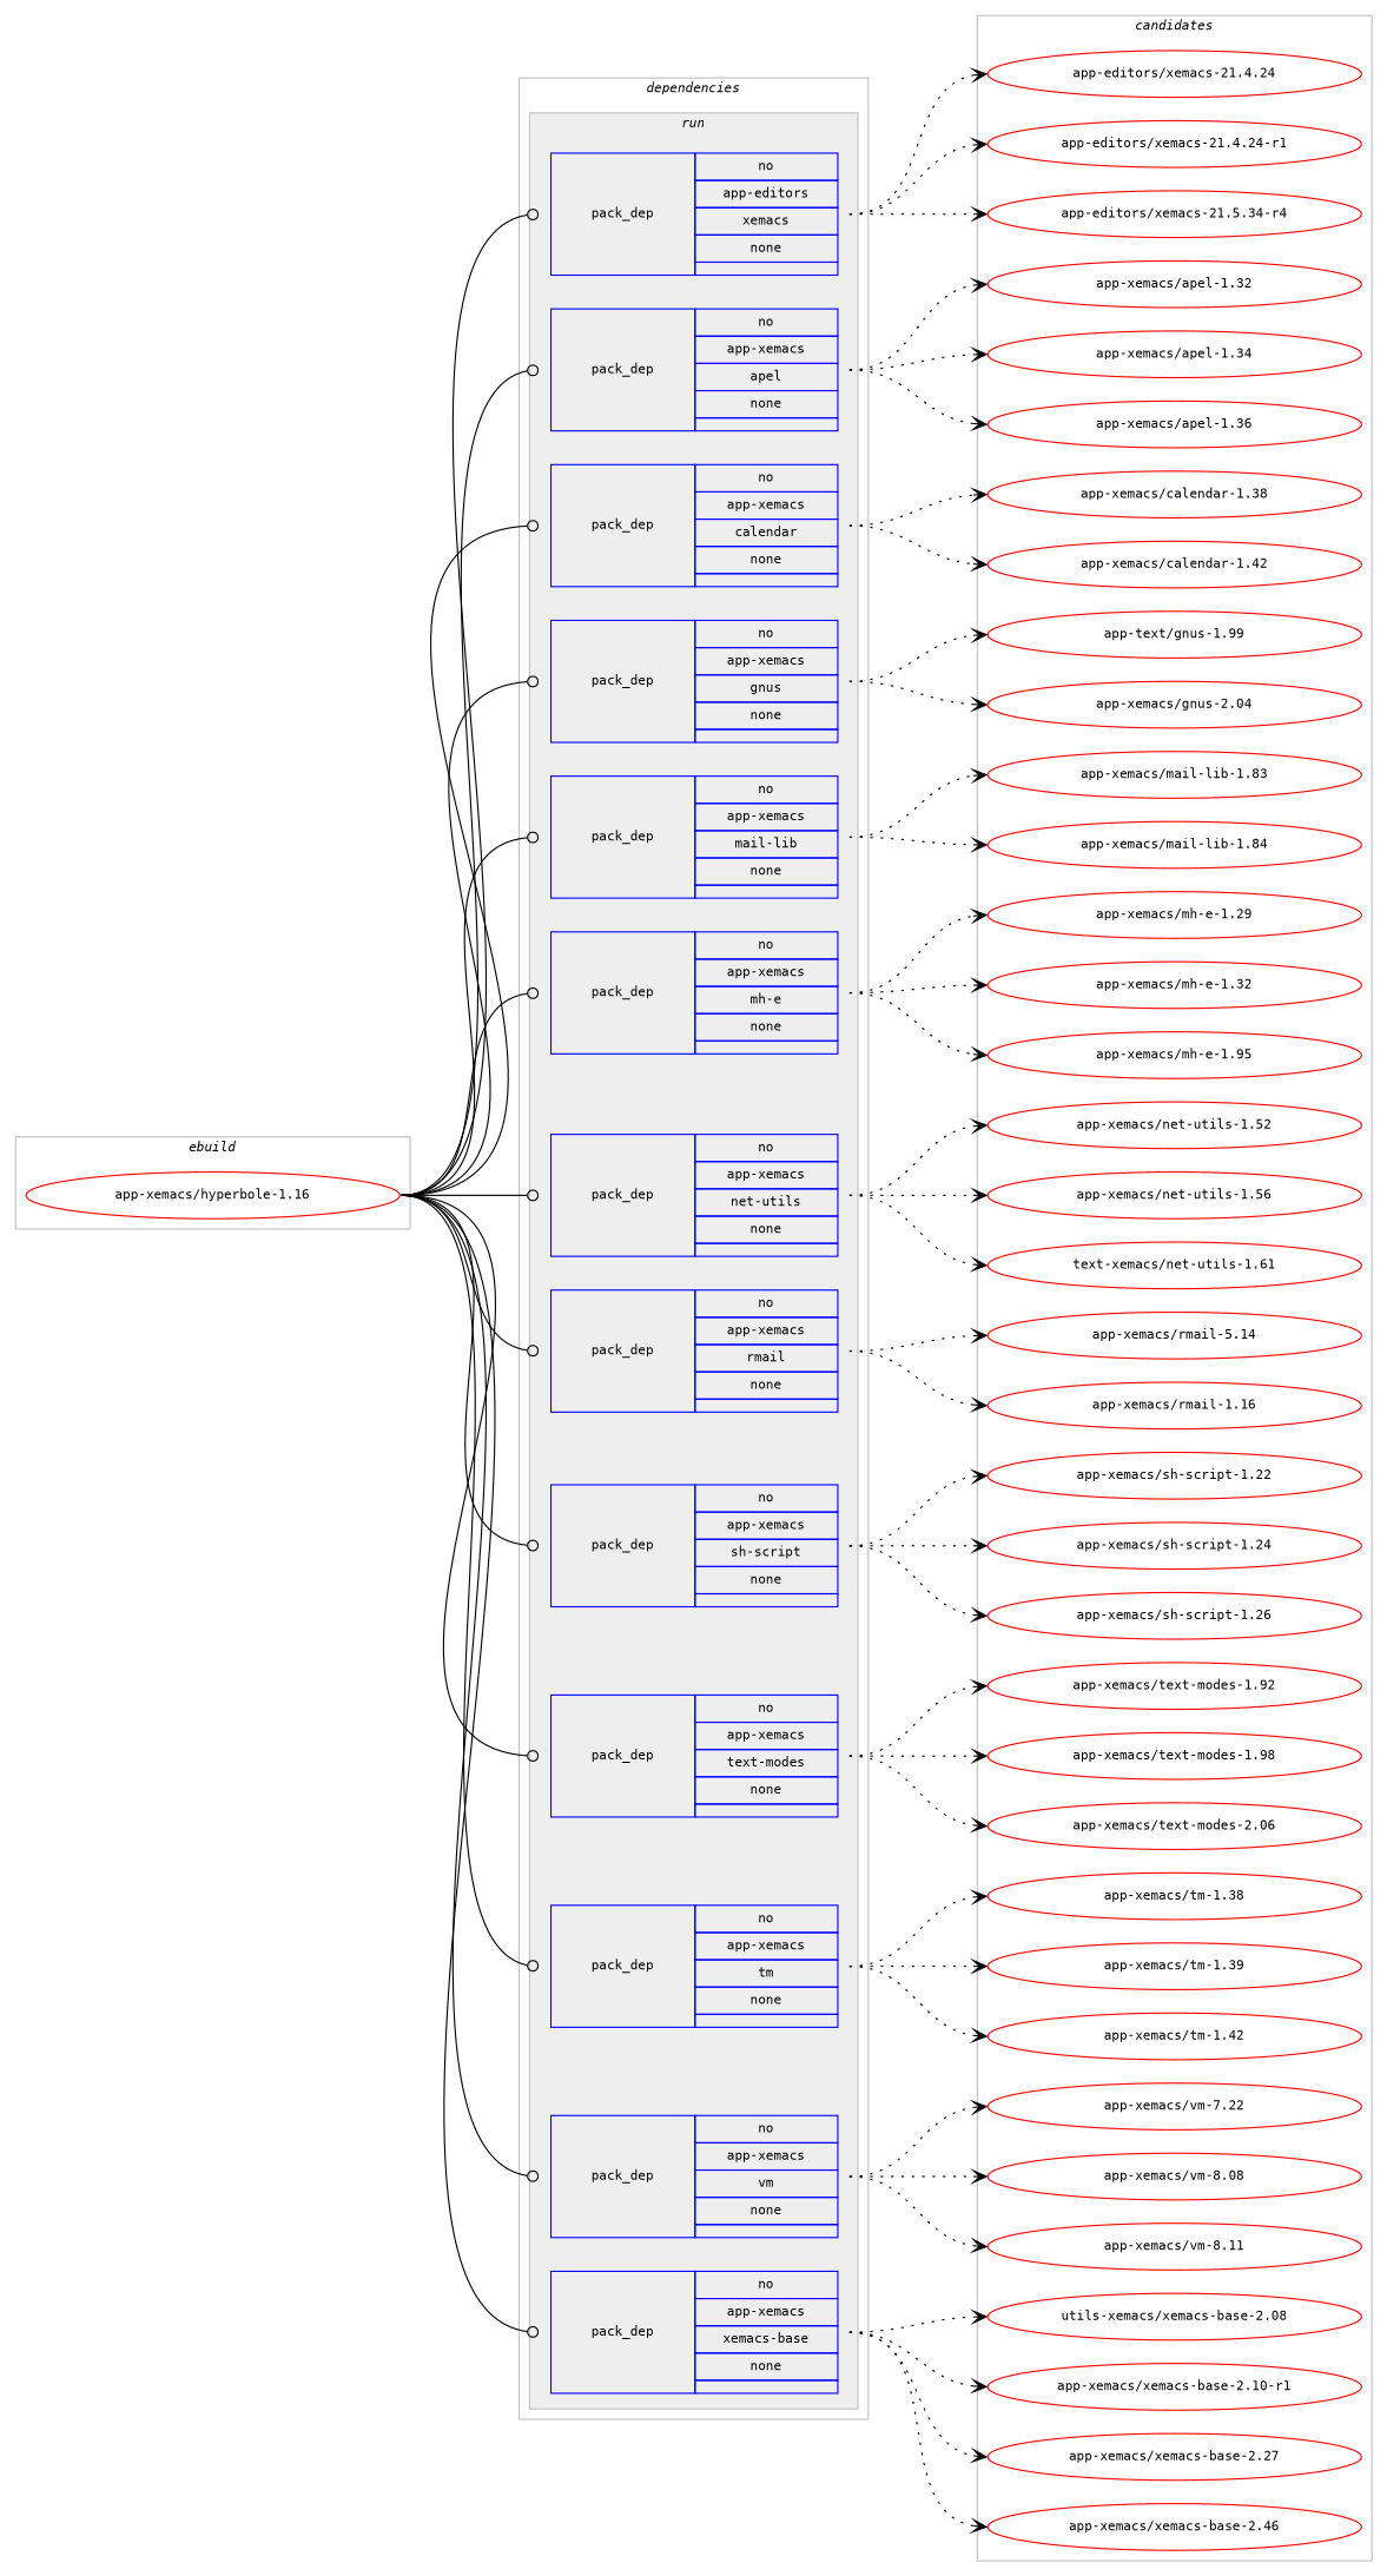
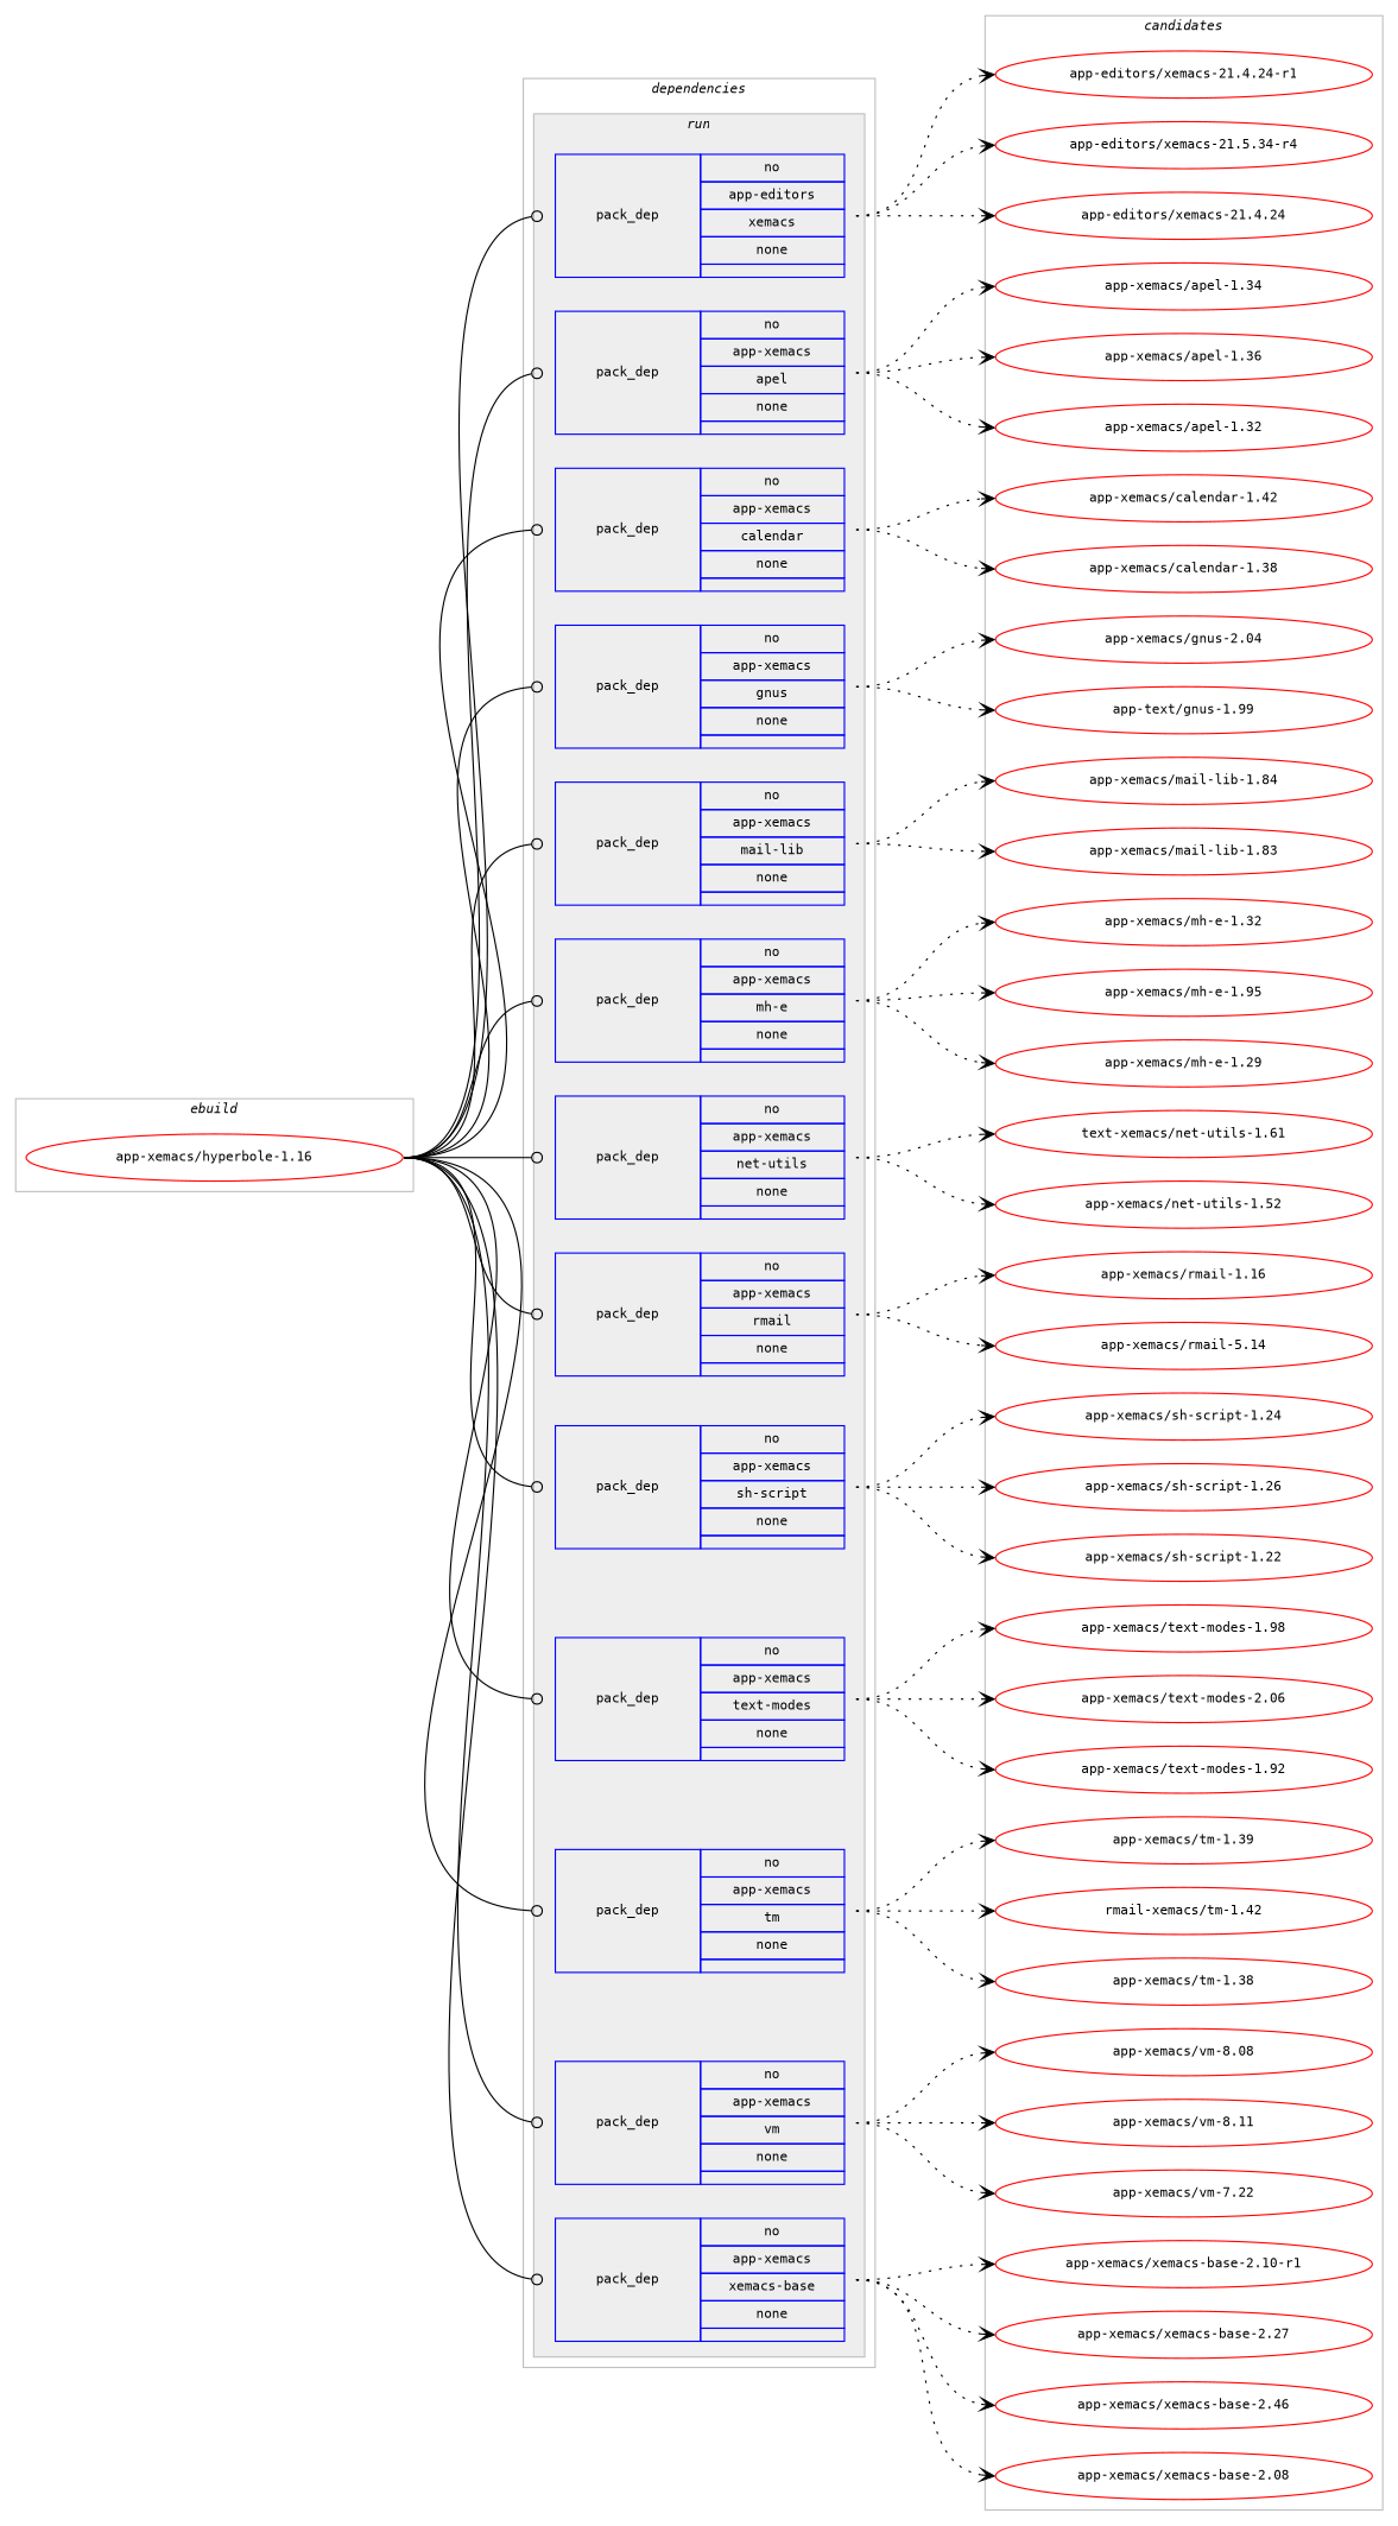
  digraph {
    compound=true
    concentrate=true
    fontname="DejaVu Sans Mono"
    fontsize=10
    newrank=true
    rankdir=LR
    ranksep=1.5
    node [color=red fontname="DejaVu Sans Mono" fontsize=10]
    edge [arrowhead=vee fontname="DejaVu Sans Mono" headport=w style=dotted tailport=e weight=100]
    n1 [label="app-xemacs/hyperbole-1.16" width=4]
    n2 [color=blue label=<<TABLE BORDER="0" CELLBORDER="1" CELLSPACING="0" CELLPADDING="4" WIDTH="220"><TR><TD ROWSPAN="6" CELLPADDING="30">pack_dep</TD></TR><TR><TD WIDTH="110">no</TD></TR><TR><TD>app-editors</TD></TR><TR><TD>xemacs</TD></TR><TR><TD>none</TD></TR><TR><TD></TD></TR></TABLE>> shape=none]
    n3 [color=blue label=<<TABLE BORDER="0" CELLBORDER="1" CELLSPACING="0" CELLPADDING="4" WIDTH="220"><TR><TD ROWSPAN="6" CELLPADDING="30">pack_dep</TD></TR><TR><TD WIDTH="110">no</TD></TR><TR><TD>app-xemacs</TD></TR><TR><TD>apel</TD></TR><TR><TD>none</TD></TR><TR><TD></TD></TR></TABLE>> shape=none]
    n4 [color=blue label=<<TABLE BORDER="0" CELLBORDER="1" CELLSPACING="0" CELLPADDING="4" WIDTH="220"><TR><TD ROWSPAN="6" CELLPADDING="30">pack_dep</TD></TR><TR><TD WIDTH="110">no</TD></TR><TR><TD>app-xemacs</TD></TR><TR><TD>calendar</TD></TR><TR><TD>none</TD></TR><TR><TD></TD></TR></TABLE>> shape=none]
    n5 [color=blue label=<<TABLE BORDER="0" CELLBORDER="1" CELLSPACING="0" CELLPADDING="4" WIDTH="220"><TR><TD ROWSPAN="6" CELLPADDING="30">pack_dep</TD></TR><TR><TD WIDTH="110">no</TD></TR><TR><TD>app-xemacs</TD></TR><TR><TD>gnus</TD></TR><TR><TD>none</TD></TR><TR><TD></TD></TR></TABLE>> shape=none]
    n6 [color=blue label=<<TABLE BORDER="0" CELLBORDER="1" CELLSPACING="0" CELLPADDING="4" WIDTH="220"><TR><TD ROWSPAN="6" CELLPADDING="30">pack_dep</TD></TR><TR><TD WIDTH="110">no</TD></TR><TR><TD>app-xemacs</TD></TR><TR><TD>mail-lib</TD></TR><TR><TD>none</TD></TR><TR><TD></TD></TR></TABLE>> shape=none]
    n7 [color=blue label=<<TABLE BORDER="0" CELLBORDER="1" CELLSPACING="0" CELLPADDING="4" WIDTH="220"><TR><TD ROWSPAN="6" CELLPADDING="30">pack_dep</TD></TR><TR><TD WIDTH="110">no</TD></TR><TR><TD>app-xemacs</TD></TR><TR><TD>mh-e</TD></TR><TR><TD>none</TD></TR><TR><TD></TD></TR></TABLE>> shape=none]
    n8 [color=blue label=<<TABLE BORDER="0" CELLBORDER="1" CELLSPACING="0" CELLPADDING="4" WIDTH="220"><TR><TD ROWSPAN="6" CELLPADDING="30">pack_dep</TD></TR><TR><TD WIDTH="110">no</TD></TR><TR><TD>app-xemacs</TD></TR><TR><TD>net-utils</TD></TR><TR><TD>none</TD></TR><TR><TD></TD></TR></TABLE>> shape=none]
    n9 [color=blue label=<<TABLE BORDER="0" CELLBORDER="1" CELLSPACING="0" CELLPADDING="4" WIDTH="220"><TR><TD ROWSPAN="6" CELLPADDING="30">pack_dep</TD></TR><TR><TD WIDTH="110">no</TD></TR><TR><TD>app-xemacs</TD></TR><TR><TD>rmail</TD></TR><TR><TD>none</TD></TR><TR><TD></TD></TR></TABLE>> shape=none]
    n10 [color=blue label=<<TABLE BORDER="0" CELLBORDER="1" CELLSPACING="0" CELLPADDING="4" WIDTH="220"><TR><TD ROWSPAN="6" CELLPADDING="30">pack_dep</TD></TR><TR><TD WIDTH="110">no</TD></TR><TR><TD>app-xemacs</TD></TR><TR><TD>sh-script</TD></TR><TR><TD>none</TD></TR><TR><TD></TD></TR></TABLE>> shape=none]
    n11 [color=blue label=<<TABLE BORDER="0" CELLBORDER="1" CELLSPACING="0" CELLPADDING="4" WIDTH="220"><TR><TD ROWSPAN="6" CELLPADDING="30">pack_dep</TD></TR><TR><TD WIDTH="110">no</TD></TR><TR><TD>app-xemacs</TD></TR><TR><TD>text-modes</TD></TR><TR><TD>none</TD></TR><TR><TD></TD></TR></TABLE>> shape=none]
    n12 [color=blue label=<<TABLE BORDER="0" CELLBORDER="1" CELLSPACING="0" CELLPADDING="4" WIDTH="220"><TR><TD ROWSPAN="6" CELLPADDING="30">pack_dep</TD></TR><TR><TD WIDTH="110">no</TD></TR><TR><TD>app-xemacs</TD></TR><TR><TD>tm</TD></TR><TR><TD>none</TD></TR><TR><TD></TD></TR></TABLE>> shape=none]
    n13 [color=blue label=<<TABLE BORDER="0" CELLBORDER="1" CELLSPACING="0" CELLPADDING="4" WIDTH="220"><TR><TD ROWSPAN="6" CELLPADDING="30">pack_dep</TD></TR><TR><TD WIDTH="110">no</TD></TR><TR><TD>app-xemacs</TD></TR><TR><TD>vm</TD></TR><TR><TD>none</TD></TR><TR><TD></TD></TR></TABLE>> shape=none]
    n14 [color=blue label=<<TABLE BORDER="0" CELLBORDER="1" CELLSPACING="0" CELLPADDING="4" WIDTH="220"><TR><TD ROWSPAN="6" CELLPADDING="30">pack_dep</TD></TR><TR><TD WIDTH="110">no</TD></TR><TR><TD>app-xemacs</TD></TR><TR><TD>xemacs-base</TD></TR><TR><TD>none</TD></TR><TR><TD></TD></TR></TABLE>> shape=none]
    n15 [label="app-editors/xemacs-21.4.24" width=4]
    n16 [label="app-editors/xemacs-21.4.24-r1" width=4]
    n17 [label="app-editors/xemacs-21.5.34-r4" width=4]
    n18 [label="app-xemacs/apel-1.32" width=4]
    n19 [label="app-xemacs/apel-1.34" width=4]
    n20 [label="app-xemacs/apel-1.36" width=4]
    n21 [label="app-xemacs/mail-lib-1.83" width=4]
    n22 [label="app-xemacs/mail-lib-1.84" width=4]
    n23 [label="app-xemacs/calendar-1.38" width=4]
    n24 [label="app-xemacs/calendar-1.42" width=4]
    n25 [label="app-text/gnus-1.99" width=4]
    n26 [label="app-xemacs/gnus-2.04" width=4]
    n27 [label="app-xemacs/mh-e-1.29" width=4]
    n28 [label="app-xemacs/mh-e-1.32" width=4]
    n29 [label="app-xemacs/mh-e-1.95" width=4]
    n30 [label="app-xemacs/net-utils-1.52" width=4]
-   n31 [label="app-xemacs/net-utils-1.56" width=4]
    n32 [label="text-xemacs/net-utils-1.61" width=4]
    n33 [label="app-xemacs/rmail-5.14" width=4]
    n34 [label="app-xemacs/rmail-1.16" width=4]
    n35 [label="app-xemacs/sh-script-1.22" width=4]
    n36 [label="app-xemacs/sh-script-1.24" width=4]
    n37 [label="app-xemacs/sh-script-1.26" width=4]
    n38 [label="app-xemacs/text-modes-1.92" width=4]
    n39 [label="app-xemacs/text-modes-1.98" width=4]
    n40 [label="app-xemacs/text-modes-2.06" width=4]
    n41 [label="app-xemacs/tm-1.38" width=4]
    n42 [label="app-xemacs/tm-1.39" width=4]
-   n43 [label="app-xemacs/tm-1.42" width=4]
+   n43 [label="rmail-xemacs/tm-1.42" width=4]
    n44 [label="app-xemacs/vm-7.22" width=4]
    n45 [label="app-xemacs/vm-8.08" width=4]
    n46 [label="app-xemacs/vm-8.11" width=4]
-   n47 [label="utils-xemacs/xemacs-base-2.08" width=4]
+   n47 [label="app-xemacs/xemacs-base-2.08" width=4]
    n48 [label="app-xemacs/xemacs-base-2.10-r1" width=4]
    n49 [label="app-xemacs/xemacs-base-2.27" width=4]
    n50 [label="app-xemacs/xemacs-base-2.46" width=4]
    subgraph cluster_1 {
      color=gray
      label=<<i>ebuild</i>>
      rank=same
      n1
    }
    subgraph cluster_2 {
      color=gray
      label=<<i>dependencies</i>>
      subgraph cluster_3 {
        color=gray
        fillcolor="#eeeeee"
        label=<<i>compile</i>>
        style=filled
      }
      subgraph cluster_4 {
        color=gray
        fillcolor="#eeeeee"
        label=<<i>compile and run</i>>
        style=filled
      }
      subgraph cluster_5 {
        color=gray
        fillcolor="#eeeeee"
        label=<<i>run</i>>
        style=filled
        subgraph sub_6 {
          color=gray
          fillcolor="#eeeeee"
          label=<<i>run</i>>
          style=filled
          n2
        }
        subgraph sub_7 {
          color=gray
          fillcolor="#eeeeee"
          label=<<i>run</i>>
          style=filled
          n3
        }
        subgraph sub_8 {
          color=gray
          fillcolor="#eeeeee"
          label=<<i>run</i>>
          style=filled
          n4
        }
        subgraph sub_9 {
          color=gray
          fillcolor="#eeeeee"
          label=<<i>run</i>>
          style=filled
          n5
        }
        subgraph sub_10 {
          color=gray
          fillcolor="#eeeeee"
          label=<<i>run</i>>
          style=filled
          n6
        }
        subgraph sub_11 {
          color=gray
          fillcolor="#eeeeee"
          label=<<i>run</i>>
          style=filled
          n7
        }
        subgraph sub_12 {
          color=gray
          fillcolor="#eeeeee"
          label=<<i>run</i>>
          style=filled
          n8
        }
        subgraph sub_13 {
          color=gray
          fillcolor="#eeeeee"
          label=<<i>run</i>>
          style=filled
          n9
        }
        subgraph sub_14 {
          color=gray
          fillcolor="#eeeeee"
          label=<<i>run</i>>
          style=filled
          n10
        }
        subgraph sub_15 {
          color=gray
          fillcolor="#eeeeee"
          label=<<i>run</i>>
          style=filled
          n11
        }
        subgraph sub_16 {
          color=gray
          fillcolor="#eeeeee"
          label=<<i>run</i>>
          style=filled
          n12
        }
        subgraph sub_17 {
          color=gray
          fillcolor="#eeeeee"
          label=<<i>run</i>>
          style=filled
          n13
        }
        subgraph sub_18 {
          color=gray
          fillcolor="#eeeeee"
          label=<<i>run</i>>
          style=filled
          n14
        }
      }
    }
    subgraph cluster_19 {
      color=gray
      label=<<i>candidates</i>>
      rank=same
      subgraph sub_20 {
        color=black
        label=<<i>candidates</i>>
        nodesep=1
        rank=same
        n15
        n16
        n17
      }
      subgraph sub_21 {
        color=black
        label=<<i>candidates</i>>
        nodesep=1
        rank=same
        n18
        n19
        n20
      }
      subgraph sub_22 {
        color=black
        label=<<i>candidates</i>>
        nodesep=1
        rank=same
        n21
        n22
      }
      subgraph sub_23 {
        color=black
        label=<<i>candidates</i>>
        nodesep=1
        rank=same
        n23
        n24
      }
      subgraph sub_24 {
        color=black
        label=<<i>candidates</i>>
        nodesep=1
        rank=same
        n25
        n26
      }
      subgraph sub_25 {
        color=black
        label=<<i>candidates</i>>
        nodesep=1
        rank=same
        n27
        n28
        n29
      }
      subgraph sub_26 {
        color=black
        label=<<i>candidates</i>>
        nodesep=1
        rank=same
        n30
-       n31
        n32
      }
      subgraph sub_27 {
        color=black
        label=<<i>candidates</i>>
        nodesep=1
        rank=same
        n33
        n34
      }
      subgraph sub_28 {
        color=black
        label=<<i>candidates</i>>
        nodesep=1
        rank=same
        n35
        n36
        n37
      }
      subgraph sub_29 {
        color=black
        label=<<i>candidates</i>>
        nodesep=1
        rank=same
        n38
        n39
        n40
      }
      subgraph sub_30 {
        color=black
        label=<<i>candidates</i>>
        nodesep=1
        rank=same
        n41
        n42
        n43
      }
      subgraph sub_31 {
        color=black
        label=<<i>candidates</i>>
        nodesep=1
        rank=same
        n44
        n45
        n46
      }
      subgraph sub_32 {
        color=black
        label=<<i>candidates</i>>
        nodesep=1
        rank=same
        n47
        n48
        n49
        n50
      }
    }
    n1 -> n2 [arrowhead=odot style=solid weight=20]
    n1 -> n3 [arrowhead=odot style=solid weight=20]
    n1 -> n4 [arrowhead=odot style=solid weight=20]
    n1 -> n5 [arrowhead=odot style=solid weight=20]
    n1 -> n6 [arrowhead=odot style=solid weight=20]
    n1 -> n7 [arrowhead=odot style=solid weight=20]
    n1 -> n8 [arrowhead=odot style=solid weight=20]
    n1 -> n9 [arrowhead=odot style=solid weight=20]
    n1 -> n10 [arrowhead=odot style=solid weight=20]
    n1 -> n11 [arrowhead=odot style=solid weight=20]
    n1 -> n12 [arrowhead=odot style=solid weight=20]
    n1 -> n13 [arrowhead=odot style=solid weight=20]
    n1 -> n14 [arrowhead=odot style=solid weight=20]
    n2 -> n15
    n2 -> n16
    n2 -> n17
    n3 -> n18
    n3 -> n19
    n3 -> n20
    n4 -> n23
    n4 -> n24
    n5 -> n25
    n5 -> n26
    n6 -> n21
    n6 -> n22
    n7 -> n27
    n7 -> n28
    n7 -> n29
    n8 -> n30
-   n8 -> n31
    n8 -> n32
    n9 -> n33
    n9 -> n34
    n10 -> n35
    n10 -> n36
    n10 -> n37
    n11 -> n38
    n11 -> n39
    n11 -> n40
    n12 -> n41
    n12 -> n42
    n12 -> n43
    n13 -> n44
    n13 -> n45
    n13 -> n46
    n14 -> n47
    n14 -> n48
    n14 -> n49
    n14 -> n50
  }
